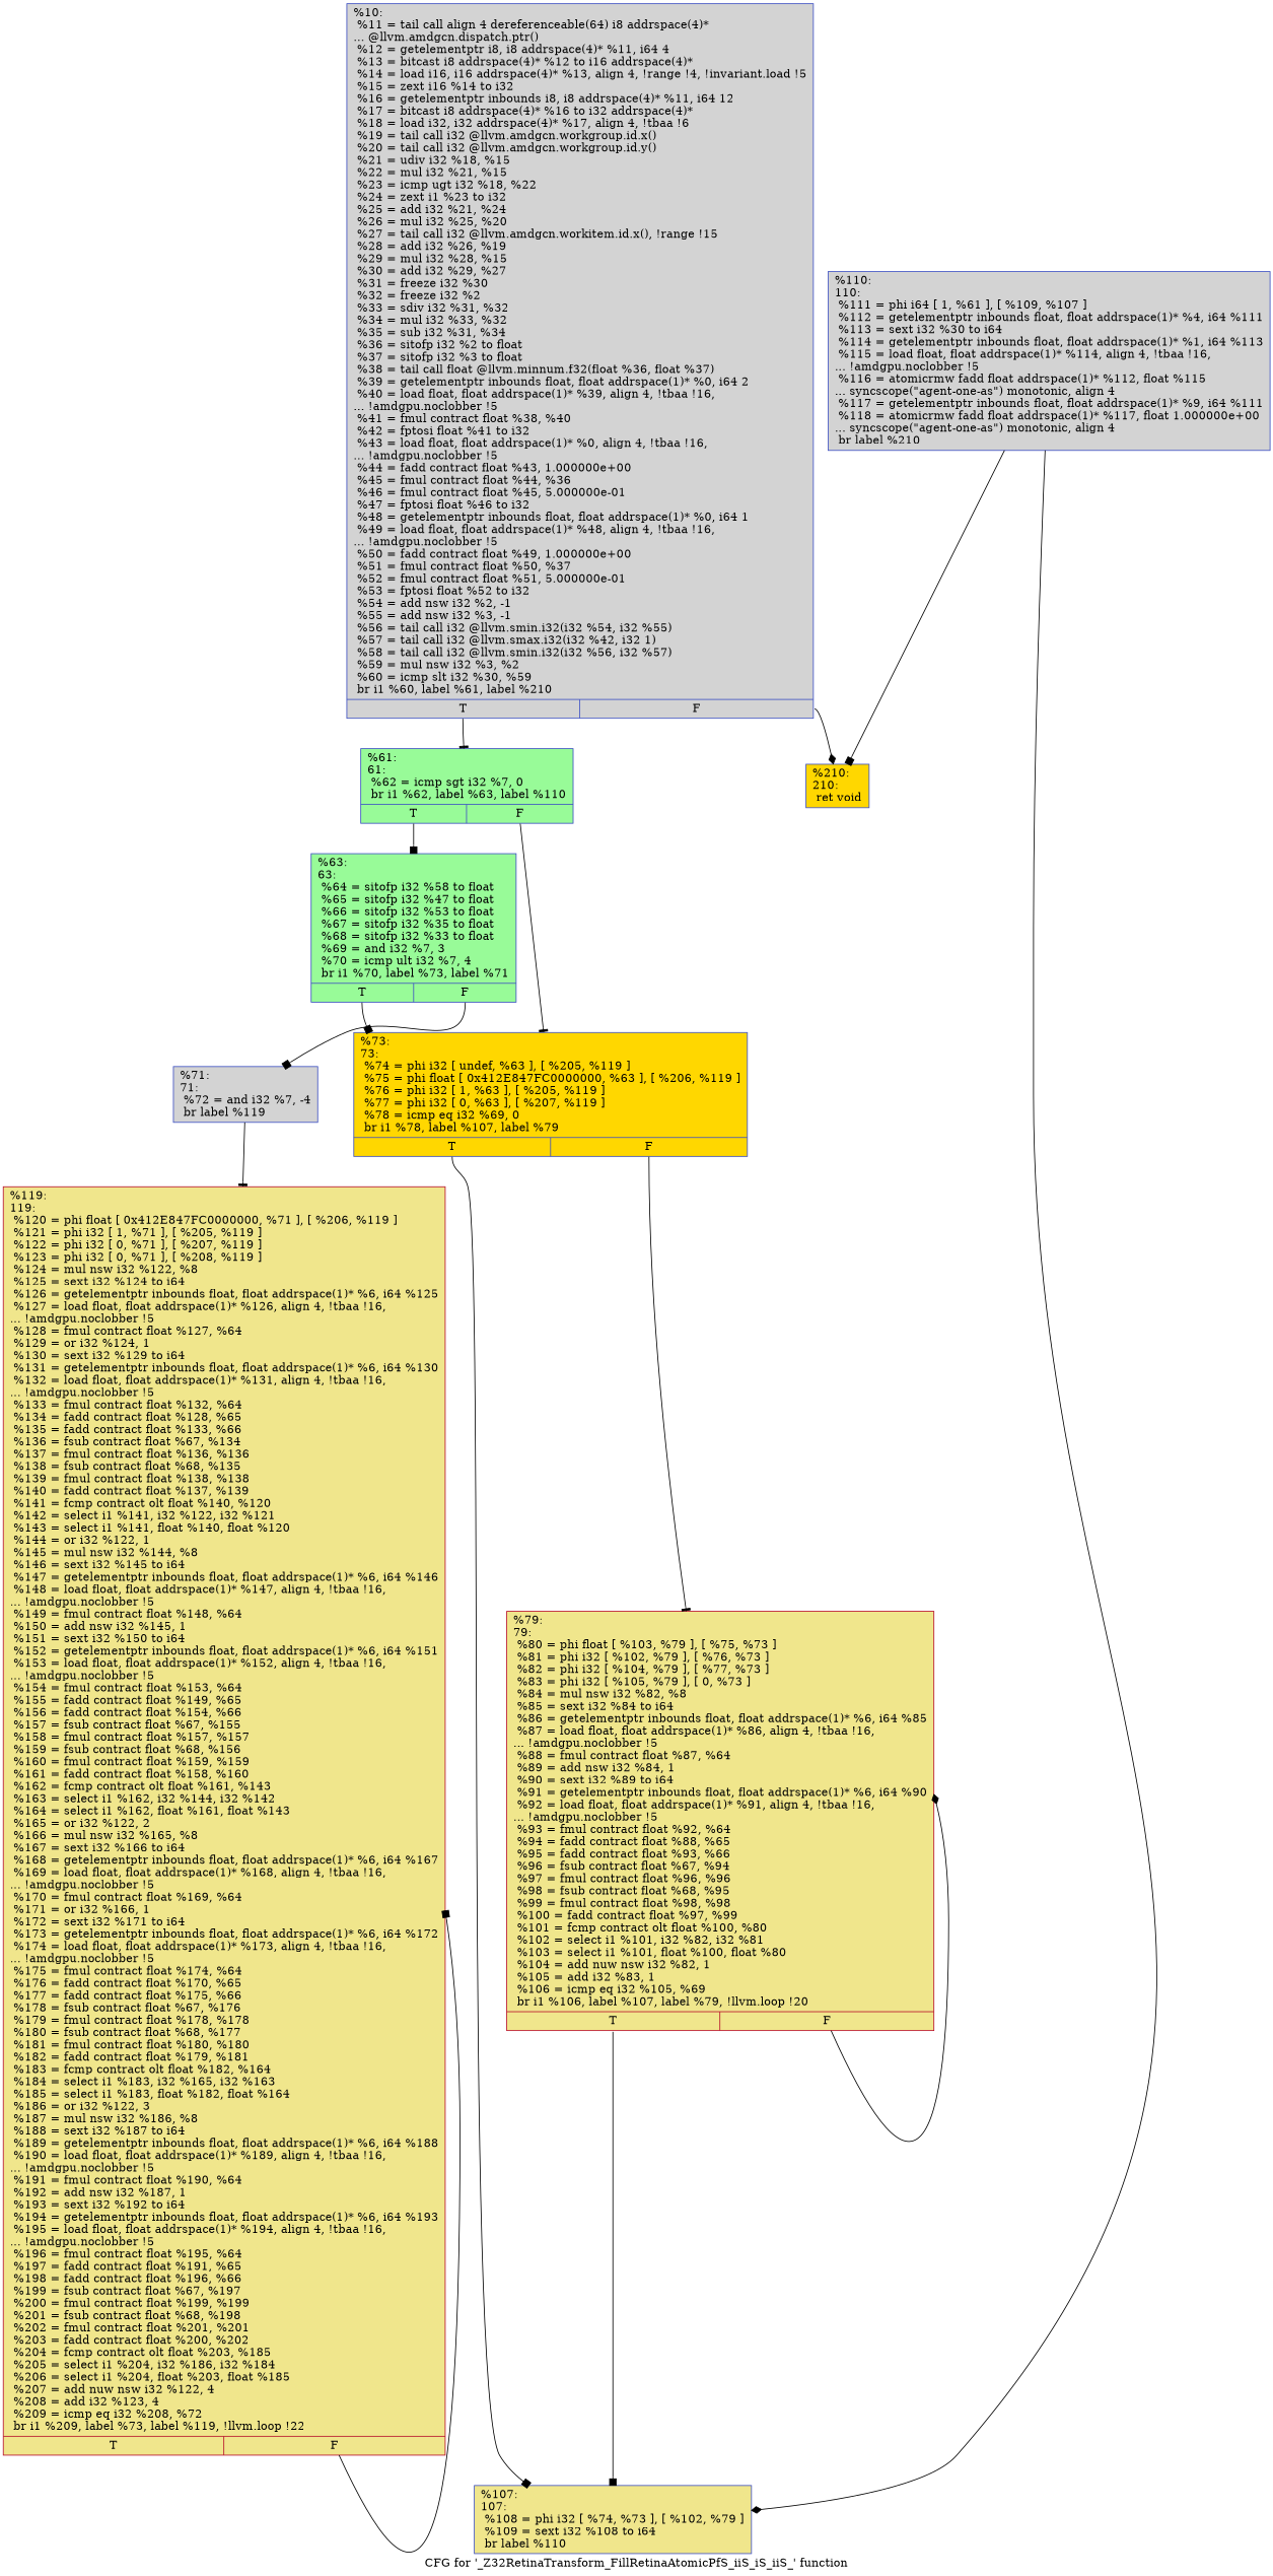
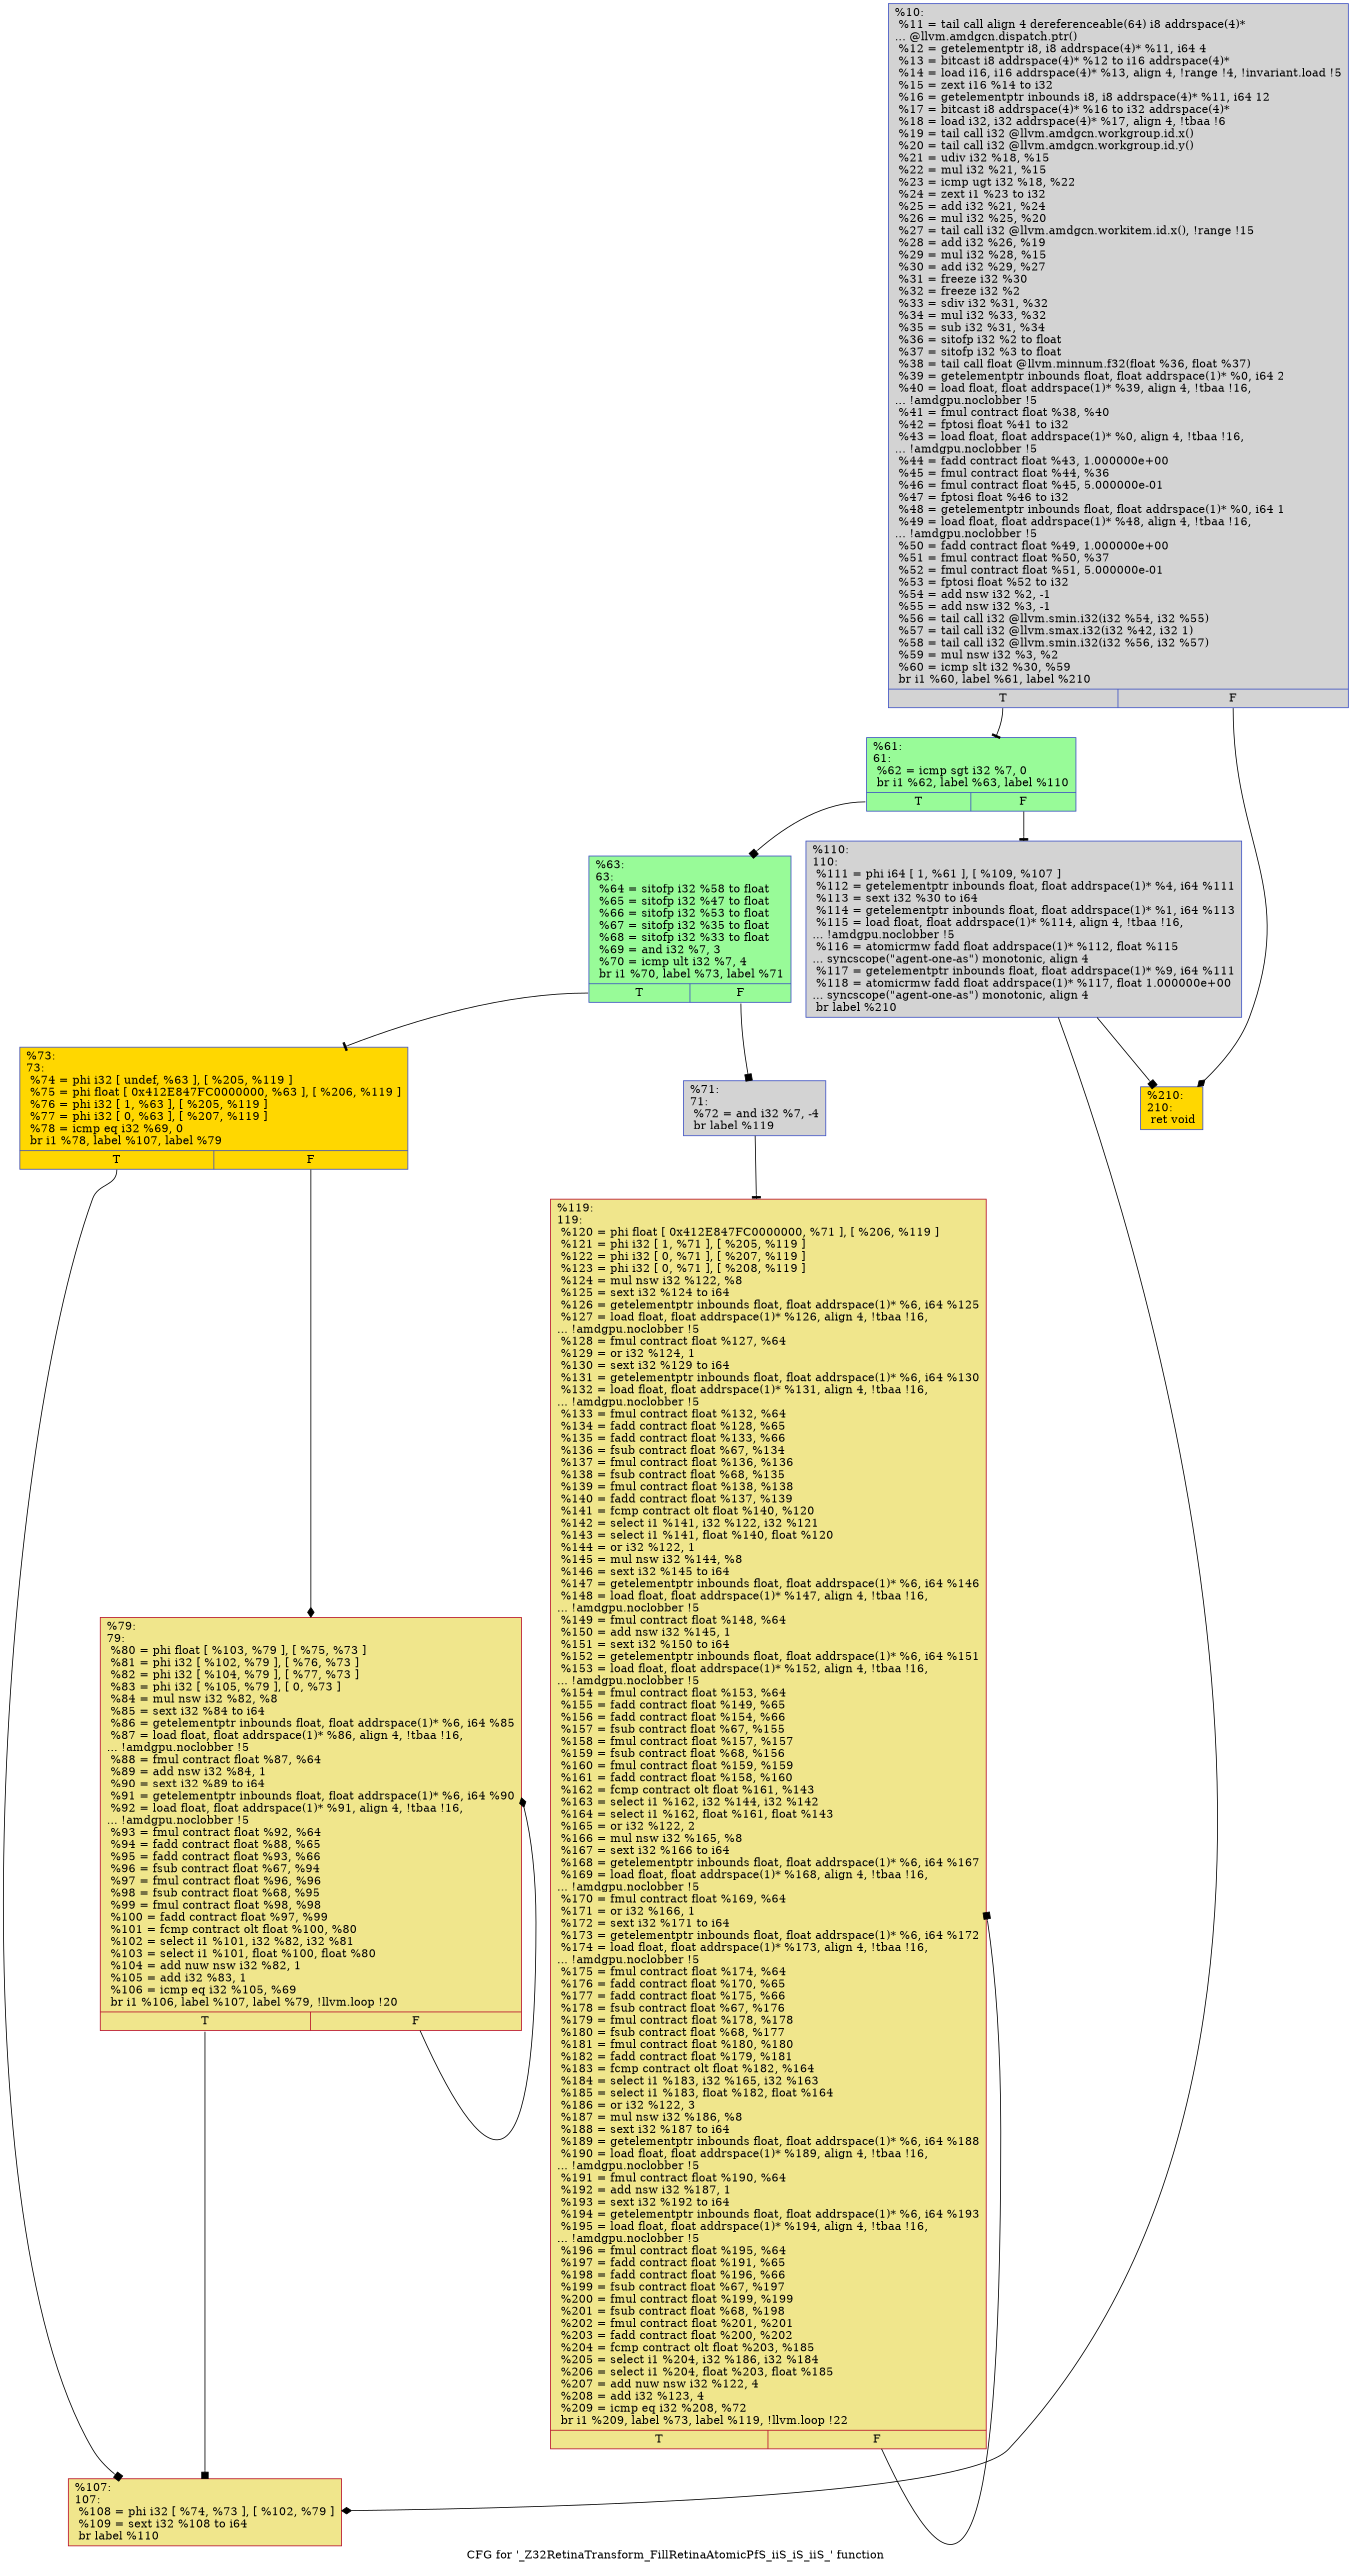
  digraph {
    label="CFG for '_Z32RetinaTransform_FillRetinaAtomicPfS_iiS_iS_iiS_' function"
    node [color="#3d50c3ff" fillcolor=lightgrey shape=record style=filled]
    edge [arrowhead=box tailport=s0]
    n1 [label="{%10:\l  %11 = tail call align 4 dereferenceable(64) i8 addrspace(4)*\l... @llvm.amdgcn.dispatch.ptr()\l  %12 = getelementptr i8, i8 addrspace(4)* %11, i64 4\l  %13 = bitcast i8 addrspace(4)* %12 to i16 addrspace(4)*\l  %14 = load i16, i16 addrspace(4)* %13, align 4, !range !4, !invariant.load !5\l  %15 = zext i16 %14 to i32\l  %16 = getelementptr inbounds i8, i8 addrspace(4)* %11, i64 12\l  %17 = bitcast i8 addrspace(4)* %16 to i32 addrspace(4)*\l  %18 = load i32, i32 addrspace(4)* %17, align 4, !tbaa !6\l  %19 = tail call i32 @llvm.amdgcn.workgroup.id.x()\l  %20 = tail call i32 @llvm.amdgcn.workgroup.id.y()\l  %21 = udiv i32 %18, %15\l  %22 = mul i32 %21, %15\l  %23 = icmp ugt i32 %18, %22\l  %24 = zext i1 %23 to i32\l  %25 = add i32 %21, %24\l  %26 = mul i32 %25, %20\l  %27 = tail call i32 @llvm.amdgcn.workitem.id.x(), !range !15\l  %28 = add i32 %26, %19\l  %29 = mul i32 %28, %15\l  %30 = add i32 %29, %27\l  %31 = freeze i32 %30\l  %32 = freeze i32 %2\l  %33 = sdiv i32 %31, %32\l  %34 = mul i32 %33, %32\l  %35 = sub i32 %31, %34\l  %36 = sitofp i32 %2 to float\l  %37 = sitofp i32 %3 to float\l  %38 = tail call float @llvm.minnum.f32(float %36, float %37)\l  %39 = getelementptr inbounds float, float addrspace(1)* %0, i64 2\l  %40 = load float, float addrspace(1)* %39, align 4, !tbaa !16,\l... !amdgpu.noclobber !5\l  %41 = fmul contract float %38, %40\l  %42 = fptosi float %41 to i32\l  %43 = load float, float addrspace(1)* %0, align 4, !tbaa !16,\l... !amdgpu.noclobber !5\l  %44 = fadd contract float %43, 1.000000e+00\l  %45 = fmul contract float %44, %36\l  %46 = fmul contract float %45, 5.000000e-01\l  %47 = fptosi float %46 to i32\l  %48 = getelementptr inbounds float, float addrspace(1)* %0, i64 1\l  %49 = load float, float addrspace(1)* %48, align 4, !tbaa !16,\l... !amdgpu.noclobber !5\l  %50 = fadd contract float %49, 1.000000e+00\l  %51 = fmul contract float %50, %37\l  %52 = fmul contract float %51, 5.000000e-01\l  %53 = fptosi float %52 to i32\l  %54 = add nsw i32 %2, -1\l  %55 = add nsw i32 %3, -1\l  %56 = tail call i32 @llvm.smin.i32(i32 %54, i32 %55)\l  %57 = tail call i32 @llvm.smax.i32(i32 %42, i32 1)\l  %58 = tail call i32 @llvm.smin.i32(i32 %56, i32 %57)\l  %59 = mul nsw i32 %3, %2\l  %60 = icmp slt i32 %30, %59\l  br i1 %60, label %61, label %210\l|{<s0>T|<s1>F}}"]
    n2 [fillcolor=palegreen label="{%61:\l61:                                               \l  %62 = icmp sgt i32 %7, 0\l  br i1 %62, label %63, label %110\l|{<s0>T|<s1>F}}"]
    n3 [fillcolor=gold label="{%210:\l210:                                              \l  ret void\l}"]
    n4 [fillcolor=palegreen label="{%63:\l63:                                               \l  %64 = sitofp i32 %58 to float\l  %65 = sitofp i32 %47 to float\l  %66 = sitofp i32 %53 to float\l  %67 = sitofp i32 %35 to float\l  %68 = sitofp i32 %33 to float\l  %69 = and i32 %7, 3\l  %70 = icmp ult i32 %7, 4\l  br i1 %70, label %73, label %71\l|{<s0>T|<s1>F}}"]
    n5 [label="{%110:\l110:                                              \l  %111 = phi i64 [ 1, %61 ], [ %109, %107 ]\l  %112 = getelementptr inbounds float, float addrspace(1)* %4, i64 %111\l  %113 = sext i32 %30 to i64\l  %114 = getelementptr inbounds float, float addrspace(1)* %1, i64 %113\l  %115 = load float, float addrspace(1)* %114, align 4, !tbaa !16,\l... !amdgpu.noclobber !5\l  %116 = atomicrmw fadd float addrspace(1)* %112, float %115\l... syncscope(\"agent-one-as\") monotonic, align 4\l  %117 = getelementptr inbounds float, float addrspace(1)* %9, i64 %111\l  %118 = atomicrmw fadd float addrspace(1)* %117, float 1.000000e+00\l... syncscope(\"agent-one-as\") monotonic, align 4\l  br label %210\l}"]
    n6 [fillcolor=gold label="{%73:\l73:                                               \l  %74 = phi i32 [ undef, %63 ], [ %205, %119 ]\l  %75 = phi float [ 0x412E847FC0000000, %63 ], [ %206, %119 ]\l  %76 = phi i32 [ 1, %63 ], [ %205, %119 ]\l  %77 = phi i32 [ 0, %63 ], [ %207, %119 ]\l  %78 = icmp eq i32 %69, 0\l  br i1 %78, label %107, label %79\l|{<s0>T|<s1>F}}"]
    n7 [label="{%71:\l71:                                               \l  %72 = and i32 %7, -4\l  br label %119\l}"]
-   n8 [fillcolor=khaki label="{%107:\l107:                                              \l  %108 = phi i32 [ %74, %73 ], [ %102, %79 ]\l  %109 = sext i32 %108 to i64\l  br label %110\l}"]
+   n8 [color="#b70d28ff" fillcolor=khaki label="{%107:\l107:                                              \l  %108 = phi i32 [ %74, %73 ], [ %102, %79 ]\l  %109 = sext i32 %108 to i64\l  br label %110\l}"]
    n9 [color="#b70d28ff" fillcolor=khaki label="{%79:\l79:                                               \l  %80 = phi float [ %103, %79 ], [ %75, %73 ]\l  %81 = phi i32 [ %102, %79 ], [ %76, %73 ]\l  %82 = phi i32 [ %104, %79 ], [ %77, %73 ]\l  %83 = phi i32 [ %105, %79 ], [ 0, %73 ]\l  %84 = mul nsw i32 %82, %8\l  %85 = sext i32 %84 to i64\l  %86 = getelementptr inbounds float, float addrspace(1)* %6, i64 %85\l  %87 = load float, float addrspace(1)* %86, align 4, !tbaa !16,\l... !amdgpu.noclobber !5\l  %88 = fmul contract float %87, %64\l  %89 = add nsw i32 %84, 1\l  %90 = sext i32 %89 to i64\l  %91 = getelementptr inbounds float, float addrspace(1)* %6, i64 %90\l  %92 = load float, float addrspace(1)* %91, align 4, !tbaa !16,\l... !amdgpu.noclobber !5\l  %93 = fmul contract float %92, %64\l  %94 = fadd contract float %88, %65\l  %95 = fadd contract float %93, %66\l  %96 = fsub contract float %67, %94\l  %97 = fmul contract float %96, %96\l  %98 = fsub contract float %68, %95\l  %99 = fmul contract float %98, %98\l  %100 = fadd contract float %97, %99\l  %101 = fcmp contract olt float %100, %80\l  %102 = select i1 %101, i32 %82, i32 %81\l  %103 = select i1 %101, float %100, float %80\l  %104 = add nuw nsw i32 %82, 1\l  %105 = add i32 %83, 1\l  %106 = icmp eq i32 %105, %69\l  br i1 %106, label %107, label %79, !llvm.loop !20\l|{<s0>T|<s1>F}}"]
    n10 [color="#b70d28ff" fillcolor=khaki label="{%119:\l119:                                              \l  %120 = phi float [ 0x412E847FC0000000, %71 ], [ %206, %119 ]\l  %121 = phi i32 [ 1, %71 ], [ %205, %119 ]\l  %122 = phi i32 [ 0, %71 ], [ %207, %119 ]\l  %123 = phi i32 [ 0, %71 ], [ %208, %119 ]\l  %124 = mul nsw i32 %122, %8\l  %125 = sext i32 %124 to i64\l  %126 = getelementptr inbounds float, float addrspace(1)* %6, i64 %125\l  %127 = load float, float addrspace(1)* %126, align 4, !tbaa !16,\l... !amdgpu.noclobber !5\l  %128 = fmul contract float %127, %64\l  %129 = or i32 %124, 1\l  %130 = sext i32 %129 to i64\l  %131 = getelementptr inbounds float, float addrspace(1)* %6, i64 %130\l  %132 = load float, float addrspace(1)* %131, align 4, !tbaa !16,\l... !amdgpu.noclobber !5\l  %133 = fmul contract float %132, %64\l  %134 = fadd contract float %128, %65\l  %135 = fadd contract float %133, %66\l  %136 = fsub contract float %67, %134\l  %137 = fmul contract float %136, %136\l  %138 = fsub contract float %68, %135\l  %139 = fmul contract float %138, %138\l  %140 = fadd contract float %137, %139\l  %141 = fcmp contract olt float %140, %120\l  %142 = select i1 %141, i32 %122, i32 %121\l  %143 = select i1 %141, float %140, float %120\l  %144 = or i32 %122, 1\l  %145 = mul nsw i32 %144, %8\l  %146 = sext i32 %145 to i64\l  %147 = getelementptr inbounds float, float addrspace(1)* %6, i64 %146\l  %148 = load float, float addrspace(1)* %147, align 4, !tbaa !16,\l... !amdgpu.noclobber !5\l  %149 = fmul contract float %148, %64\l  %150 = add nsw i32 %145, 1\l  %151 = sext i32 %150 to i64\l  %152 = getelementptr inbounds float, float addrspace(1)* %6, i64 %151\l  %153 = load float, float addrspace(1)* %152, align 4, !tbaa !16,\l... !amdgpu.noclobber !5\l  %154 = fmul contract float %153, %64\l  %155 = fadd contract float %149, %65\l  %156 = fadd contract float %154, %66\l  %157 = fsub contract float %67, %155\l  %158 = fmul contract float %157, %157\l  %159 = fsub contract float %68, %156\l  %160 = fmul contract float %159, %159\l  %161 = fadd contract float %158, %160\l  %162 = fcmp contract olt float %161, %143\l  %163 = select i1 %162, i32 %144, i32 %142\l  %164 = select i1 %162, float %161, float %143\l  %165 = or i32 %122, 2\l  %166 = mul nsw i32 %165, %8\l  %167 = sext i32 %166 to i64\l  %168 = getelementptr inbounds float, float addrspace(1)* %6, i64 %167\l  %169 = load float, float addrspace(1)* %168, align 4, !tbaa !16,\l... !amdgpu.noclobber !5\l  %170 = fmul contract float %169, %64\l  %171 = or i32 %166, 1\l  %172 = sext i32 %171 to i64\l  %173 = getelementptr inbounds float, float addrspace(1)* %6, i64 %172\l  %174 = load float, float addrspace(1)* %173, align 4, !tbaa !16,\l... !amdgpu.noclobber !5\l  %175 = fmul contract float %174, %64\l  %176 = fadd contract float %170, %65\l  %177 = fadd contract float %175, %66\l  %178 = fsub contract float %67, %176\l  %179 = fmul contract float %178, %178\l  %180 = fsub contract float %68, %177\l  %181 = fmul contract float %180, %180\l  %182 = fadd contract float %179, %181\l  %183 = fcmp contract olt float %182, %164\l  %184 = select i1 %183, i32 %165, i32 %163\l  %185 = select i1 %183, float %182, float %164\l  %186 = or i32 %122, 3\l  %187 = mul nsw i32 %186, %8\l  %188 = sext i32 %187 to i64\l  %189 = getelementptr inbounds float, float addrspace(1)* %6, i64 %188\l  %190 = load float, float addrspace(1)* %189, align 4, !tbaa !16,\l... !amdgpu.noclobber !5\l  %191 = fmul contract float %190, %64\l  %192 = add nsw i32 %187, 1\l  %193 = sext i32 %192 to i64\l  %194 = getelementptr inbounds float, float addrspace(1)* %6, i64 %193\l  %195 = load float, float addrspace(1)* %194, align 4, !tbaa !16,\l... !amdgpu.noclobber !5\l  %196 = fmul contract float %195, %64\l  %197 = fadd contract float %191, %65\l  %198 = fadd contract float %196, %66\l  %199 = fsub contract float %67, %197\l  %200 = fmul contract float %199, %199\l  %201 = fsub contract float %68, %198\l  %202 = fmul contract float %201, %201\l  %203 = fadd contract float %200, %202\l  %204 = fcmp contract olt float %203, %185\l  %205 = select i1 %204, i32 %186, i32 %184\l  %206 = select i1 %204, float %203, float %185\l  %207 = add nuw nsw i32 %122, 4\l  %208 = add i32 %123, 4\l  %209 = icmp eq i32 %208, %72\l  br i1 %209, label %73, label %119, !llvm.loop !22\l|{<s0>T|<s1>F}}"]
    n1 -> n2 [arrowhead=tee]
    n1 -> n3 [arrowhead=diamond tailport=s1]
    n2 -> n4
-   n2 -> n6 [arrowhead=tee tailport=s1]
-   n4 -> n6
+   n2 -> n5 [arrowhead=tee tailport=s1]
+   n4 -> n6 [arrowhead=tee]
    n4 -> n7 [tailport=s1]
    n5 -> n3
    n5 -> n8 [arrowhead=diamond]
    n6 -> n8
-   n6 -> n9 [arrowhead=tee tailport=s1]
+   n6 -> n9 [arrowhead=diamond tailport=s1]
    n7 -> n10 [arrowhead=tee]
    n9 -> n8
    n9 -> n9 [arrowhead=diamond tailport=s1]
    n10 -> n10 [tailport=s1]
  }
